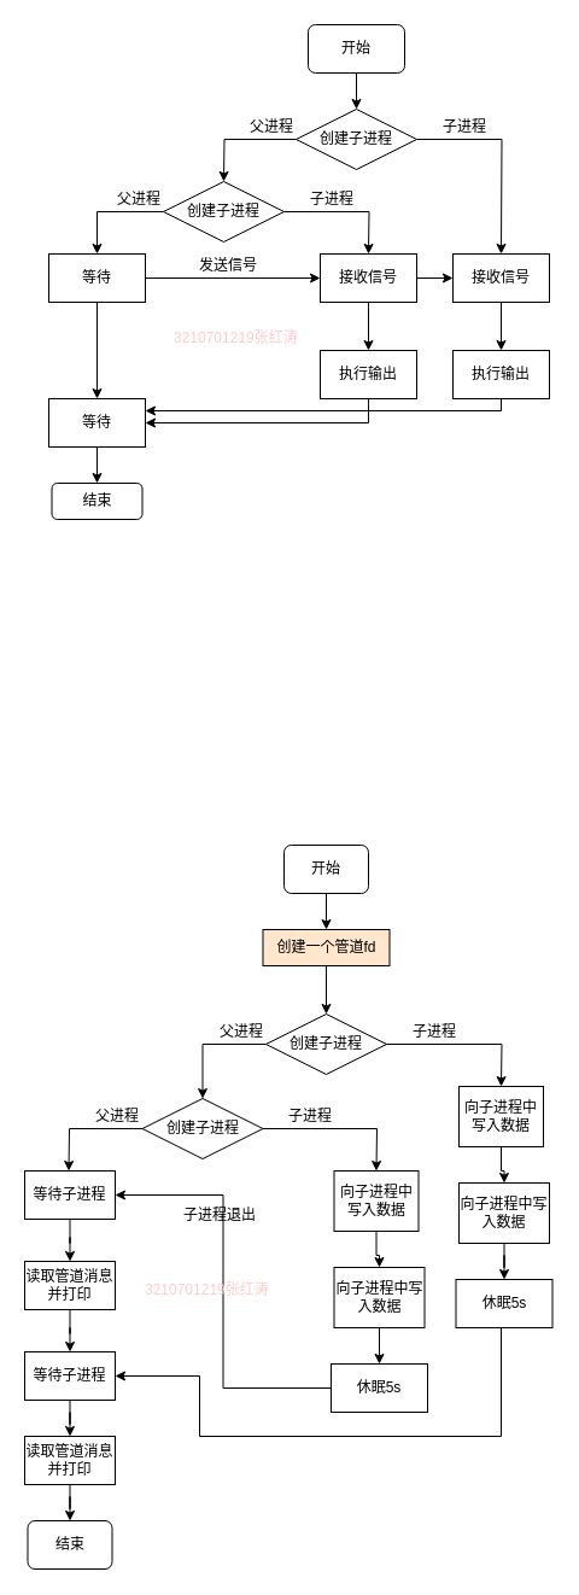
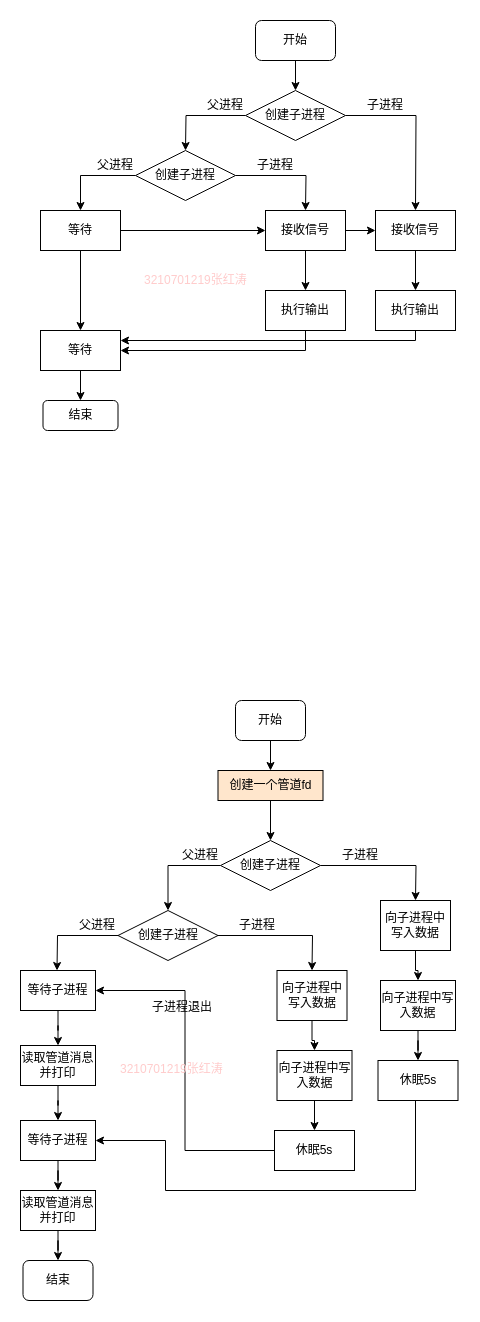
  <mxCell id="0" />
  <mxCell id="1" parent="0" />
  <mxCell id="2" value="" style="edgeStyle=orthogonalEdgeStyle;rounded=0;orthogonalLoop=1;jettySize=auto;html=1;" parent="1" source="3" target="6" edge="1"><mxGeometry relative="1" as="geometry" /></mxCell>
  <mxCell id="3" value="开始" style="rounded=1;whiteSpace=wrap;html=1;" parent="1" vertex="1"><mxGeometry x="255" y="20" width="80" height="40" as="geometry" /></mxCell>
  <mxCell id="4" style="edgeStyle=orthogonalEdgeStyle;rounded=0;orthogonalLoop=1;jettySize=auto;html=1;" parent="1" source="6" edge="1"><mxGeometry relative="1" as="geometry"><mxPoint x="185" y="150" as="targetPoint" /></mxGeometry></mxCell>
  <mxCell id="5" style="edgeStyle=orthogonalEdgeStyle;rounded=0;orthogonalLoop=1;jettySize=auto;html=1;" parent="1" source="6" edge="1"><mxGeometry relative="1" as="geometry"><mxPoint x="415" y="210" as="targetPoint" /></mxGeometry></mxCell>
  <mxCell id="6" value="创建子进程" style="rhombus;whiteSpace=wrap;html=1;" parent="1" vertex="1"><mxGeometry x="245" y="90" width="100" height="50" as="geometry" /></mxCell>
  <mxCell id="7" value="父进程" style="text;html=1;resizable=0;points=[];autosize=1;align=left;verticalAlign=top;spacingTop=-4;" parent="1" vertex="1"><mxGeometry x="205" y="95" width="50" height="20" as="geometry" /></mxCell>
  <mxCell id="8" value="子进程" style="text;html=1;resizable=0;points=[];autosize=1;align=left;verticalAlign=top;spacingTop=-4;" parent="1" vertex="1"><mxGeometry x="365" y="95" width="50" height="20" as="geometry" /></mxCell>
  <mxCell id="9" style="edgeStyle=orthogonalEdgeStyle;rounded=0;orthogonalLoop=1;jettySize=auto;html=1;entryX=0.5;entryY=0;entryDx=0;entryDy=0;" parent="1" source="11" target="16" edge="1"><mxGeometry relative="1" as="geometry"><mxPoint x="75" y="210" as="targetPoint" /></mxGeometry></mxCell>
  <mxCell id="10" style="edgeStyle=orthogonalEdgeStyle;rounded=0;orthogonalLoop=1;jettySize=auto;html=1;" parent="1" source="11" edge="1"><mxGeometry relative="1" as="geometry"><mxPoint x="305" y="210" as="targetPoint" /></mxGeometry></mxCell>
  <mxCell id="11" value="创建子进程" style="rhombus;whiteSpace=wrap;html=1;" parent="1" vertex="1"><mxGeometry x="135" y="150" width="100" height="50" as="geometry" /></mxCell>
  <mxCell id="12" value="父进程" style="text;html=1;resizable=0;points=[];autosize=1;align=left;verticalAlign=top;spacingTop=-4;" parent="1" vertex="1"><mxGeometry x="95" y="155" width="50" height="20" as="geometry" /></mxCell>
  <mxCell id="13" value="子进程" style="text;html=1;resizable=0;points=[];autosize=1;align=left;verticalAlign=top;spacingTop=-4;" parent="1" vertex="1"><mxGeometry x="255" y="155" width="50" height="20" as="geometry" /></mxCell>
  <mxCell id="14" value="" style="edgeStyle=orthogonalEdgeStyle;rounded=0;orthogonalLoop=1;jettySize=auto;html=1;" parent="1" source="16" target="21" edge="1"><mxGeometry relative="1" as="geometry" /></mxCell>
  <mxCell id="15" value="" style="edgeStyle=orthogonalEdgeStyle;rounded=0;orthogonalLoop=1;jettySize=auto;html=1;" parent="1" source="16" target="18" edge="1"><mxGeometry relative="1" as="geometry" /></mxCell>
  <mxCell id="16" value="等待" style="rounded=0;whiteSpace=wrap;html=1;" parent="1" vertex="1"><mxGeometry x="40" y="210" width="80" height="40" as="geometry" /></mxCell>
  <mxCell id="17" value="" style="edgeStyle=orthogonalEdgeStyle;rounded=0;orthogonalLoop=1;jettySize=auto;html=1;entryX=0.5;entryY=0;entryDx=0;entryDy=0;" parent="1" source="18" target="29" edge="1"><mxGeometry relative="1" as="geometry"><mxPoint x="80" y="450" as="targetPoint" /></mxGeometry></mxCell>
  <mxCell id="18" value="等待" style="rounded=0;whiteSpace=wrap;html=1;" parent="1" vertex="1"><mxGeometry x="40" y="330" width="80" height="40" as="geometry" /></mxCell>
  <mxCell id="19" value="" style="edgeStyle=orthogonalEdgeStyle;rounded=0;orthogonalLoop=1;jettySize=auto;html=1;" parent="1" source="21" target="26" edge="1"><mxGeometry relative="1" as="geometry" /></mxCell>
  <mxCell id="20" value="" style="edgeStyle=orthogonalEdgeStyle;rounded=0;orthogonalLoop=1;jettySize=auto;html=1;" parent="1" source="21" target="23" edge="1"><mxGeometry relative="1" as="geometry" /></mxCell>
  <mxCell id="21" value="接收信号" style="rounded=0;whiteSpace=wrap;html=1;" parent="1" vertex="1"><mxGeometry x="265" y="210" width="80" height="40" as="geometry" /></mxCell>
  <mxCell id="22" value="" style="edgeStyle=orthogonalEdgeStyle;rounded=0;orthogonalLoop=1;jettySize=auto;html=1;entryX=1;entryY=0.5;entryDx=0;entryDy=0;" parent="1" source="23" target="18" edge="1"><mxGeometry relative="1" as="geometry"><mxPoint x="305" y="370" as="targetPoint" /><Array as="points"><mxPoint x="305" y="350" /></Array></mxGeometry></mxCell>
  <mxCell id="23" value="执行输出" style="rounded=0;whiteSpace=wrap;html=1;" parent="1" vertex="1"><mxGeometry x="265" y="290" width="80" height="40" as="geometry" /></mxCell>
- <mxCell id="24" value="&lt;span style=&quot;text-align: center&quot;&gt;发送信号&lt;/span&gt;" style="text;html=1;resizable=0;points=[];autosize=1;align=left;verticalAlign=top;spacingTop=-4;" parent="1" vertex="1"><mxGeometry x="162.5" y="210" width="60" height="20" as="geometry" /></mxCell>
  <mxCell id="25" value="" style="edgeStyle=orthogonalEdgeStyle;rounded=0;orthogonalLoop=1;jettySize=auto;html=1;" parent="1" source="26" target="28" edge="1"><mxGeometry relative="1" as="geometry" /></mxCell>
  <mxCell id="26" value="接收信号" style="rounded=0;whiteSpace=wrap;html=1;" parent="1" vertex="1"><mxGeometry x="375" y="210" width="80" height="40" as="geometry" /></mxCell>
  <mxCell id="27" value="" style="edgeStyle=orthogonalEdgeStyle;rounded=0;orthogonalLoop=1;jettySize=auto;html=1;entryX=1;entryY=0.25;entryDx=0;entryDy=0;" parent="1" source="28" target="18" edge="1"><mxGeometry relative="1" as="geometry"><mxPoint x="415" y="410" as="targetPoint" /><Array as="points"><mxPoint x="415" y="340" /></Array></mxGeometry></mxCell>
  <mxCell id="28" value="执行输出" style="rounded=0;whiteSpace=wrap;html=1;" parent="1" vertex="1"><mxGeometry x="375" y="290" width="80" height="40" as="geometry" /></mxCell>
  <mxCell id="29" value="结束" style="rounded=1;whiteSpace=wrap;html=1;" parent="1" vertex="1"><mxGeometry x="42.5" y="400" width="75" height="30" as="geometry" /></mxCell>
  <mxCell id="30" value="" style="edgeStyle=orthogonalEdgeStyle;rounded=0;orthogonalLoop=1;jettySize=auto;html=1;entryX=0.5;entryY=0;entryDx=0;entryDy=0;entryPerimeter=0;" parent="1" source="31" target="33" edge="1"><mxGeometry relative="1" as="geometry"><mxPoint x="270" y="820" as="targetPoint" /></mxGeometry></mxCell>
  <mxCell id="31" value="开始" style="rounded=1;whiteSpace=wrap;html=1;" parent="1" vertex="1"><mxGeometry x="235" y="700" width="70" height="40" as="geometry" /></mxCell>
  <mxCell id="32" style="edgeStyle=orthogonalEdgeStyle;rounded=0;orthogonalLoop=1;jettySize=auto;html=1;entryX=0.5;entryY=0;entryDx=0;entryDy=0;" parent="1" source="33" target="36" edge="1"><mxGeometry relative="1" as="geometry" /></mxCell>
  <mxCell id="33" value="创建一个管道fd" style="rounded=0;whiteSpace=wrap;html=1;fillColor=#ffe6cc;" parent="1" vertex="1"><mxGeometry x="217.5" y="770" width="105" height="30" as="geometry" /></mxCell>
  <mxCell id="34" style="edgeStyle=orthogonalEdgeStyle;rounded=0;orthogonalLoop=1;jettySize=auto;html=1;entryX=0.5;entryY=0;entryDx=0;entryDy=0;" parent="1" source="36" target="47" edge="1"><mxGeometry relative="1" as="geometry"><mxPoint x="160" y="900" as="targetPoint" /></mxGeometry></mxCell>
  <mxCell id="35" style="edgeStyle=orthogonalEdgeStyle;rounded=0;orthogonalLoop=1;jettySize=auto;html=1;" parent="1" source="36" edge="1"><mxGeometry relative="1" as="geometry"><mxPoint x="415" y="900" as="targetPoint" /></mxGeometry></mxCell>
  <mxCell id="36" value="创建子进程" style="rhombus;whiteSpace=wrap;html=1;" parent="1" vertex="1"><mxGeometry x="220" y="840" width="100" height="50" as="geometry" /></mxCell>
  <mxCell id="37" value="父进程" style="text;html=1;resizable=0;points=[];autosize=1;align=left;verticalAlign=top;spacingTop=-4;" parent="1" vertex="1"><mxGeometry x="180" y="845" width="50" height="20" as="geometry" /></mxCell>
  <mxCell id="38" value="子进程" style="text;html=1;resizable=0;points=[];autosize=1;align=left;verticalAlign=top;spacingTop=-4;" parent="1" vertex="1"><mxGeometry x="340" y="845" width="50" height="20" as="geometry" /></mxCell>
  <mxCell id="39" value="" style="edgeStyle=orthogonalEdgeStyle;rounded=0;orthogonalLoop=1;jettySize=auto;html=1;" parent="1" source="40" target="42" edge="1"><mxGeometry relative="1" as="geometry" /></mxCell>
  <mxCell id="40" value="向子进程中写入数据" style="rounded=0;whiteSpace=wrap;html=1;" parent="1" vertex="1"><mxGeometry x="380" y="900" width="70" height="50" as="geometry" /></mxCell>
  <mxCell id="41" value="" style="edgeStyle=orthogonalEdgeStyle;rounded=0;orthogonalLoop=1;jettySize=auto;html=1;" parent="1" source="42" target="44" edge="1"><mxGeometry relative="1" as="geometry" /></mxCell>
  <mxCell id="42" value="向子进程中写入数据" style="rounded=0;whiteSpace=wrap;html=1;" parent="1" vertex="1"><mxGeometry x="380" y="980" width="75" height="50" as="geometry" /></mxCell>
  <mxCell id="43" style="edgeStyle=orthogonalEdgeStyle;rounded=0;orthogonalLoop=1;jettySize=auto;html=1;entryX=1;entryY=0.5;entryDx=0;entryDy=0;" parent="1" source="44" target="61" edge="1"><mxGeometry relative="1" as="geometry"><mxPoint x="155" y="1270" as="targetPoint" /><Array as="points"><mxPoint x="415" y="1190" /><mxPoint x="165" y="1190" /><mxPoint x="165" y="1140" /></Array></mxGeometry></mxCell>
  <mxCell id="44" value="休眠5s" style="rounded=0;whiteSpace=wrap;html=1;" parent="1" vertex="1"><mxGeometry x="377.5" y="1060" width="80" height="40" as="geometry" /></mxCell>
  <mxCell id="45" style="edgeStyle=orthogonalEdgeStyle;rounded=0;orthogonalLoop=1;jettySize=auto;html=1;" parent="1" source="47" edge="1"><mxGeometry relative="1" as="geometry"><mxPoint x="56.5" y="970" as="targetPoint" /></mxGeometry></mxCell>
  <mxCell id="46" style="edgeStyle=orthogonalEdgeStyle;rounded=0;orthogonalLoop=1;jettySize=auto;html=1;" parent="1" source="47" edge="1"><mxGeometry relative="1" as="geometry"><mxPoint x="311.5" y="970" as="targetPoint" /></mxGeometry></mxCell>
  <mxCell id="47" value="创建子进程" style="rhombus;whiteSpace=wrap;html=1;" parent="1" vertex="1"><mxGeometry x="117.5" y="910" width="100" height="50" as="geometry" /></mxCell>
  <mxCell id="48" value="父进程" style="text;html=1;resizable=0;points=[];autosize=1;align=left;verticalAlign=top;spacingTop=-4;" parent="1" vertex="1"><mxGeometry x="76.5" y="915" width="50" height="20" as="geometry" /></mxCell>
  <mxCell id="49" value="子进程" style="text;html=1;resizable=0;points=[];autosize=1;align=left;verticalAlign=top;spacingTop=-4;" parent="1" vertex="1"><mxGeometry x="236.5" y="915" width="50" height="20" as="geometry" /></mxCell>
  <mxCell id="50" value="" style="edgeStyle=orthogonalEdgeStyle;rounded=0;orthogonalLoop=1;jettySize=auto;html=1;" parent="1" source="51" target="53" edge="1"><mxGeometry relative="1" as="geometry" /></mxCell>
  <mxCell id="51" value="向子进程中写入数据" style="rounded=0;whiteSpace=wrap;html=1;" parent="1" vertex="1"><mxGeometry x="276.5" y="970" width="70" height="50" as="geometry" /></mxCell>
  <mxCell id="52" value="" style="edgeStyle=orthogonalEdgeStyle;rounded=0;orthogonalLoop=1;jettySize=auto;html=1;" parent="1" source="53" target="55" edge="1"><mxGeometry relative="1" as="geometry" /></mxCell>
  <mxCell id="53" value="向子进程中写入数据" style="rounded=0;whiteSpace=wrap;html=1;" parent="1" vertex="1"><mxGeometry x="276.5" y="1050" width="75" height="50" as="geometry" /></mxCell>
  <mxCell id="54" style="edgeStyle=orthogonalEdgeStyle;rounded=0;orthogonalLoop=1;jettySize=auto;html=1;entryX=1;entryY=0.5;entryDx=0;entryDy=0;" parent="1" source="55" target="57" edge="1"><mxGeometry relative="1" as="geometry" /></mxCell>
  <mxCell id="55" value="休眠5s" style="rounded=0;whiteSpace=wrap;html=1;" parent="1" vertex="1"><mxGeometry x="274" y="1130" width="80" height="40" as="geometry" /></mxCell>
  <mxCell id="56" value="" style="edgeStyle=orthogonalEdgeStyle;rounded=0;orthogonalLoop=1;jettySize=auto;html=1;" parent="1" source="57" target="59" edge="1"><mxGeometry relative="1" as="geometry" /></mxCell>
  <mxCell id="57" value="等待子进程" style="rounded=0;whiteSpace=wrap;html=1;" parent="1" vertex="1"><mxGeometry x="20" y="970" width="75" height="40" as="geometry" /></mxCell>
  <mxCell id="58" value="" style="edgeStyle=orthogonalEdgeStyle;rounded=0;orthogonalLoop=1;jettySize=auto;html=1;" parent="1" source="59" target="61" edge="1"><mxGeometry relative="1" as="geometry" /></mxCell>
  <mxCell id="59" value="读取管道消息并打印" style="rounded=0;whiteSpace=wrap;html=1;" parent="1" vertex="1"><mxGeometry x="20" y="1045" width="75" height="40" as="geometry" /></mxCell>
  <mxCell id="60" value="" style="edgeStyle=orthogonalEdgeStyle;rounded=0;orthogonalLoop=1;jettySize=auto;html=1;entryX=0.5;entryY=0;entryDx=0;entryDy=0;" parent="1" source="61" target="64" edge="1"><mxGeometry relative="1" as="geometry"><mxPoint x="57.5" y="1240" as="targetPoint" /></mxGeometry></mxCell>
  <mxCell id="61" value="等待子进程" style="rounded=0;whiteSpace=wrap;html=1;" parent="1" vertex="1"><mxGeometry x="20" y="1120" width="75" height="40" as="geometry" /></mxCell>
  <mxCell id="62" value="子进程退出" style="text;html=1;resizable=0;points=[];autosize=1;align=left;verticalAlign=top;spacingTop=-4;" parent="1" vertex="1"><mxGeometry x="150" y="997" width="80" height="20" as="geometry" /></mxCell>
  <mxCell id="63" style="edgeStyle=orthogonalEdgeStyle;rounded=0;orthogonalLoop=1;jettySize=auto;html=1;entryX=0.5;entryY=0;entryDx=0;entryDy=0;" parent="1" source="64" target="65" edge="1"><mxGeometry relative="1" as="geometry" /></mxCell>
  <mxCell id="64" value="读取管道消息并打印" style="rounded=0;whiteSpace=wrap;html=1;" parent="1" vertex="1"><mxGeometry x="20" y="1190" width="75" height="40" as="geometry" /></mxCell>
  <mxCell id="65" value="结束" style="rounded=1;whiteSpace=wrap;html=1;" parent="1" vertex="1"><mxGeometry x="22.5" y="1260" width="70" height="40" as="geometry" /></mxCell>
  <mxCell id="66" value="&lt;font color=&quot;#ffcccc&quot;&gt;3210701219张红涛&lt;/font&gt;" style="text;html=1;resizable=0;points=[];autosize=1;align=left;verticalAlign=top;spacingTop=-4;" parent="1" vertex="1"><mxGeometry x="117.5" y="1059" width="120" height="20" as="geometry" /></mxCell>
  <mxCell id="67" value="&lt;font color=&quot;#ffcccc&quot;&gt;3210701219张红涛&lt;/font&gt;" style="text;html=1;resizable=0;points=[];autosize=1;align=left;verticalAlign=top;spacingTop=-4;" parent="1" vertex="1"><mxGeometry x="141.5" y="270" width="120" height="20" as="geometry" /></mxCell>
